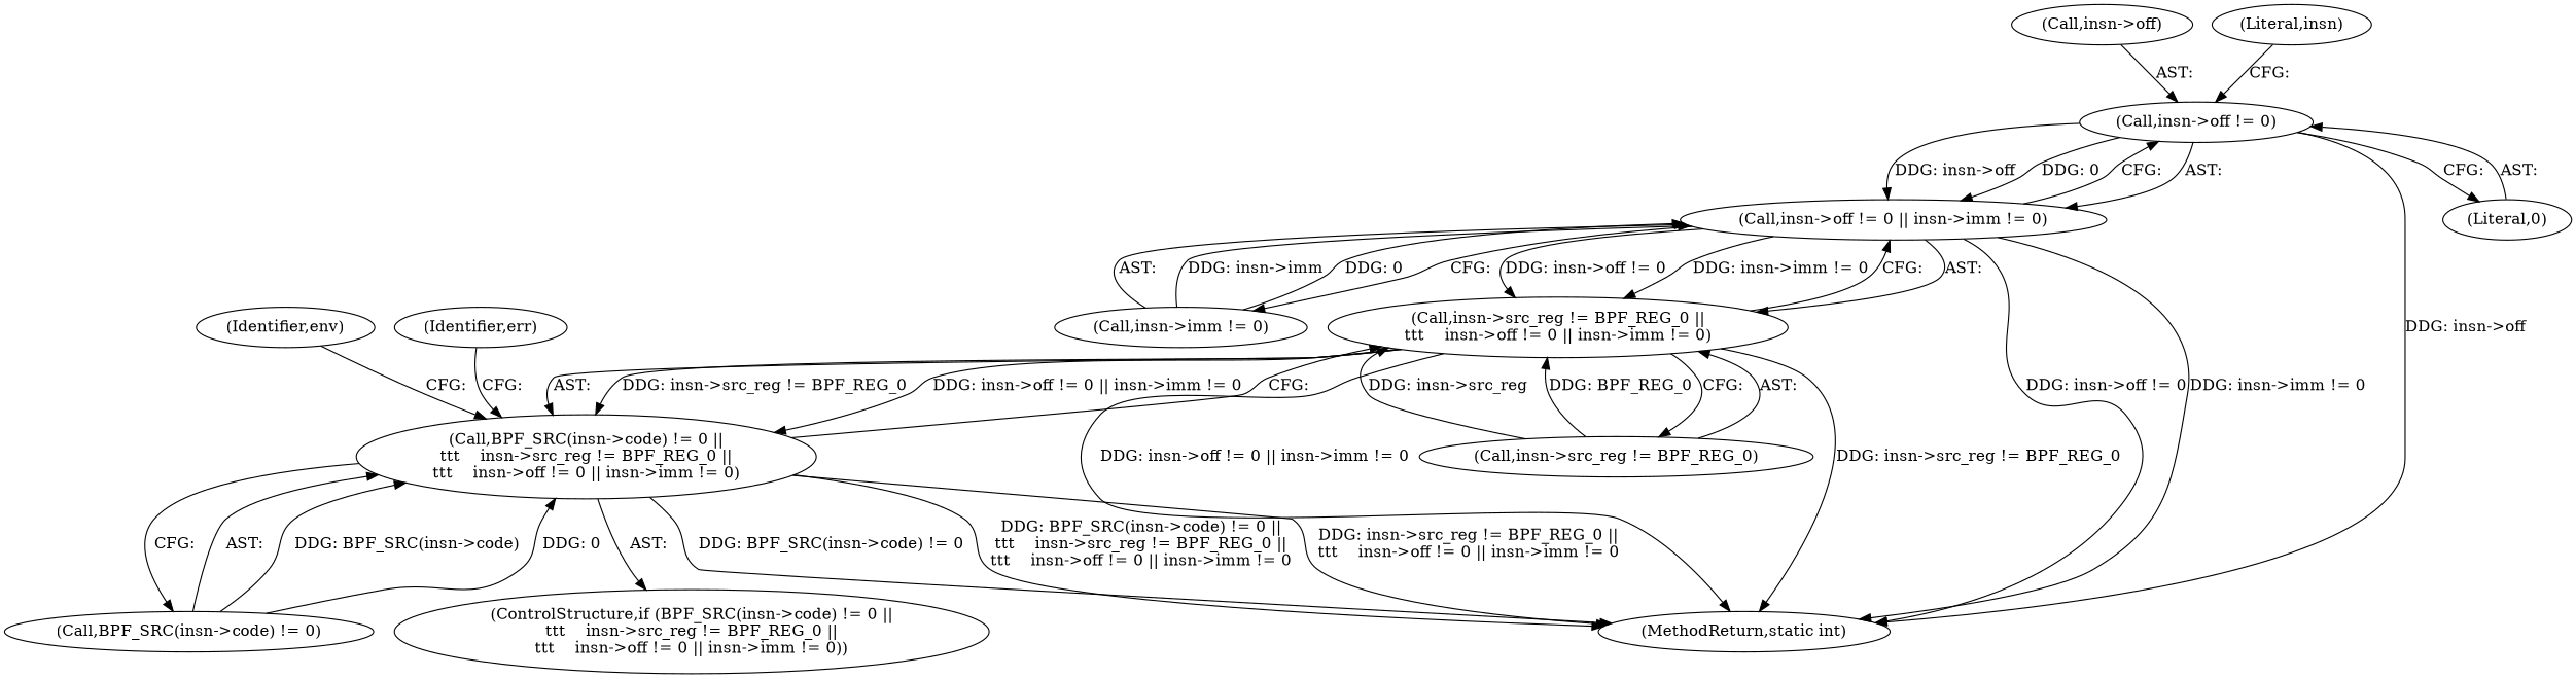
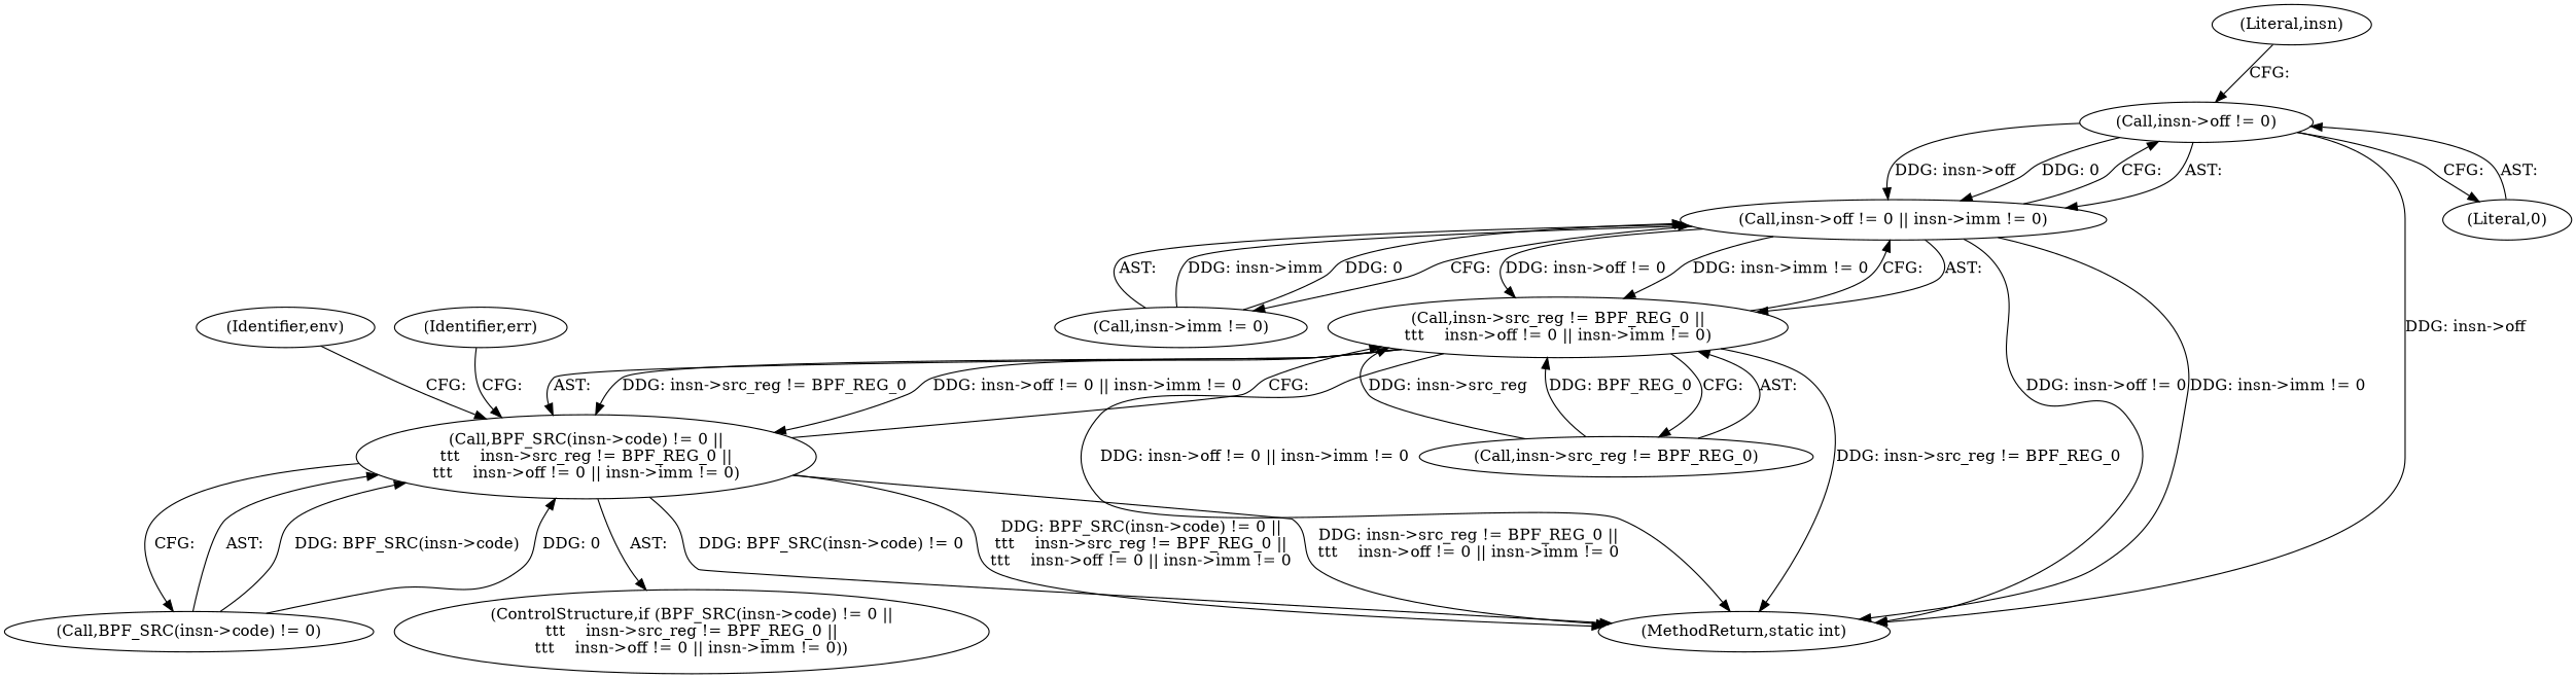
  digraph {
    n1 [label="(Call,insn->off != 0)"]
    n2 [label="(Call,insn->off != 0 || insn->imm != 0)"]
    n3 [label="(Literal,0)"]
    n4 [label="(MethodReturn,static int)"]
    n5 [label="(Call,insn->src_reg != BPF_REG_0 ||\n\t\t\t    insn->off != 0 || insn->imm != 0)"]
    n6 [label="(Call,insn->imm != 0)"]
    n7 [label="(Call,BPF_SRC(insn->code) != 0 ||\n\t\t\t    insn->src_reg != BPF_REG_0 ||\n\t\t\t    insn->off != 0 || insn->imm != 0)"]
    n8 [label="(Call,insn->src_reg != BPF_REG_0)"]
    n9 [label="(ControlStructure,if (BPF_SRC(insn->code) != 0 ||\n\t\t\t    insn->src_reg != BPF_REG_0 ||\n\t\t\t    insn->off != 0 || insn->imm != 0))"]
    n10 [label="(Call,BPF_SRC(insn->code) != 0)"]
    n11 [label="(Identifier,env)"]
-   n12 [label="(Call,insn->off)"]
    n13 [label="(Literal,insn)"]
    n14 [label="(Identifier,err)"]
    n1 -> n2 [label="AST: "]
    n1 -> n2 [label="DDG: insn->off"]
    n1 -> n2 [label="DDG: 0"]
    n1 -> n3 [label="CFG: "]
    n1 -> n4 [label="DDG: insn->off"]
    n2 -> n1 [label="CFG: "]
    n2 -> n4 [label="DDG: insn->off != 0"]
    n2 -> n4 [label="DDG: insn->imm != 0"]
    n2 -> n5 [label="AST: "]
    n2 -> n5 [label="DDG: insn->off != 0"]
    n2 -> n5 [label="DDG: insn->imm != 0"]
    n2 -> n6 [label="CFG: "]
    n3 -> n1 [label="AST: "]
    n5 -> n2 [label="CFG: "]
    n5 -> n4 [label="DDG: insn->src_reg != BPF_REG_0"]
    n5 -> n4 [label="DDG: insn->off != 0 || insn->imm != 0"]
    n5 -> n7 [label="AST: "]
    n5 -> n7 [label="DDG: insn->src_reg != BPF_REG_0"]
    n5 -> n7 [label="DDG: insn->off != 0 || insn->imm != 0"]
    n5 -> n8 [label="CFG: "]
    n6 -> n2 [label="AST: "]
    n6 -> n2 [label="DDG: insn->imm"]
    n6 -> n2 [label="DDG: 0"]
    n7 -> n4 [label="DDG: BPF_SRC(insn->code) != 0"]
    n7 -> n4 [label="DDG: BPF_SRC(insn->code) != 0 ||\n\t\t\t    insn->src_reg != BPF_REG_0 ||\n\t\t\t    insn->off != 0 || insn->imm != 0"]
    n7 -> n4 [label="DDG: insn->src_reg != BPF_REG_0 ||\n\t\t\t    insn->off != 0 || insn->imm != 0"]
    n7 -> n5 [label="CFG: "]
    n7 -> n9 [label="AST: "]
    n7 -> n10 [label="CFG: "]
    n8 -> n5 [label="AST: "]
    n8 -> n5 [label="DDG: insn->src_reg"]
    n8 -> n5 [label="DDG: BPF_REG_0"]
    n10 -> n7 [label="AST: "]
    n10 -> n7 [label="DDG: BPF_SRC(insn->code)"]
    n10 -> n7 [label="DDG: 0"]
    n11 -> n7 [label="CFG: "]
-   n12 -> n1 [label="AST: "]
    n13 -> n1 [label="CFG: "]
    n14 -> n7 [label="CFG: "]
  }
